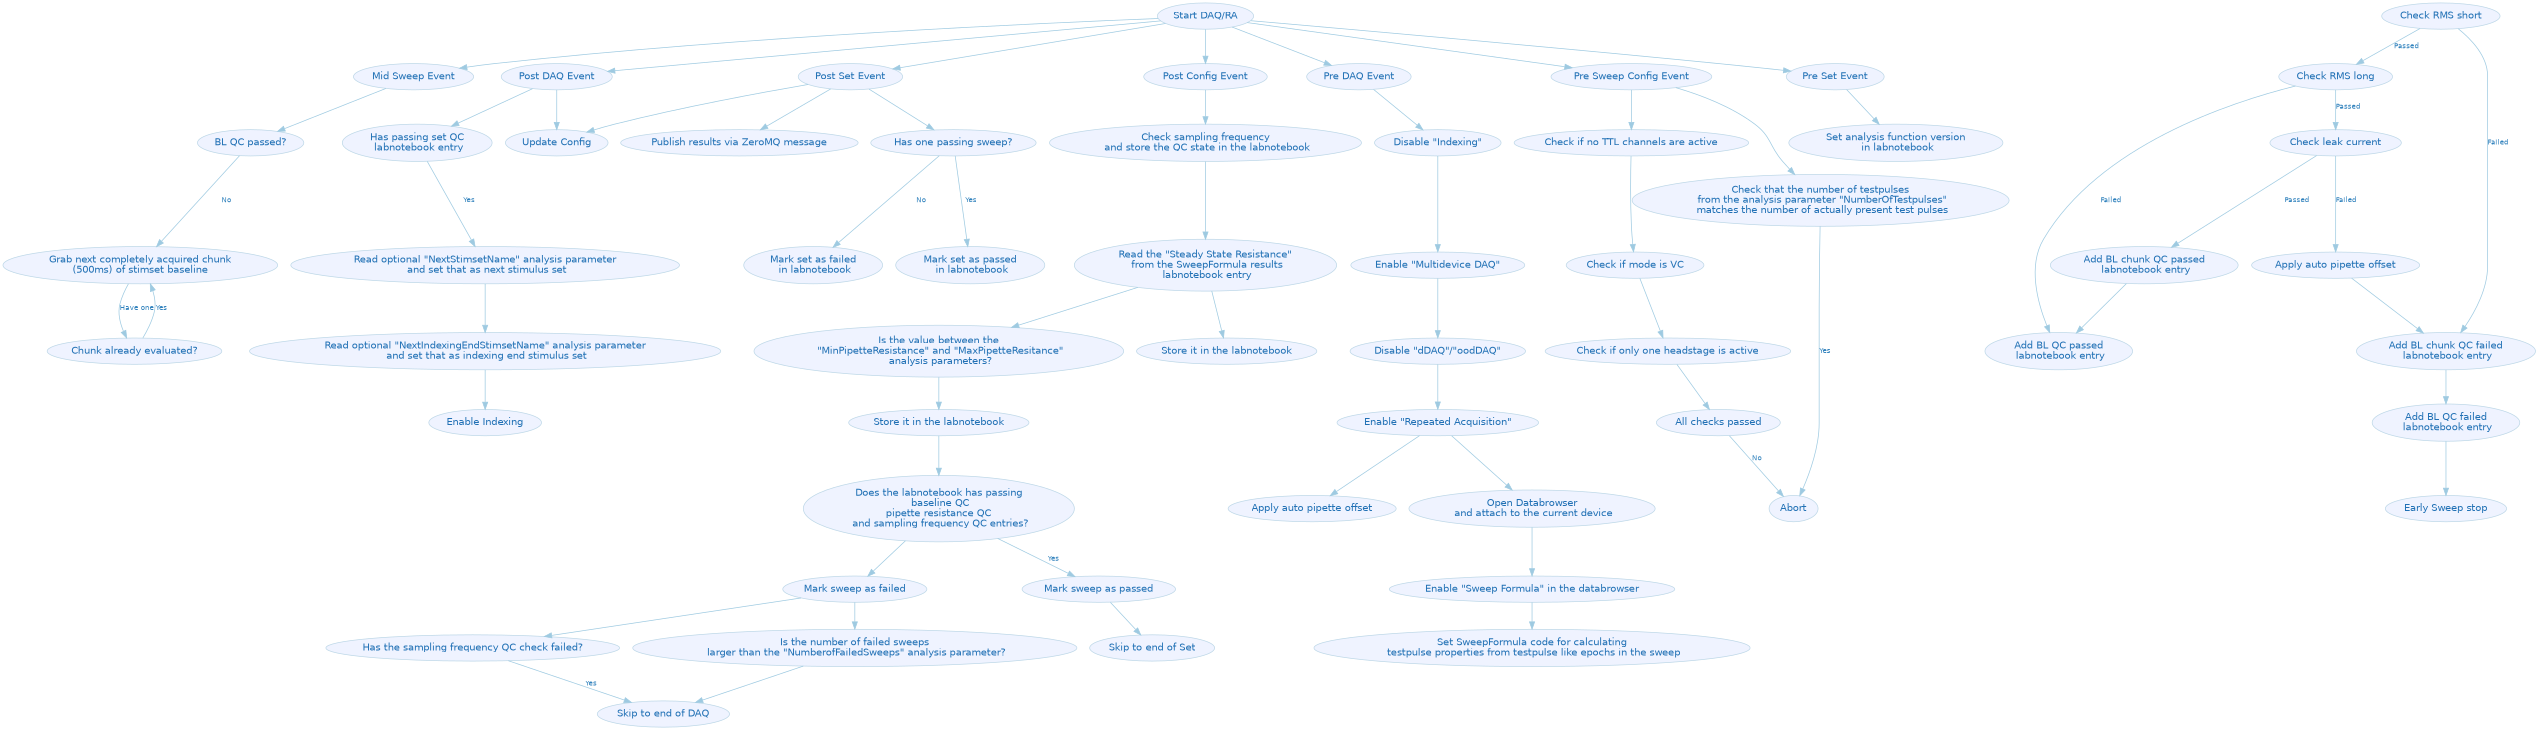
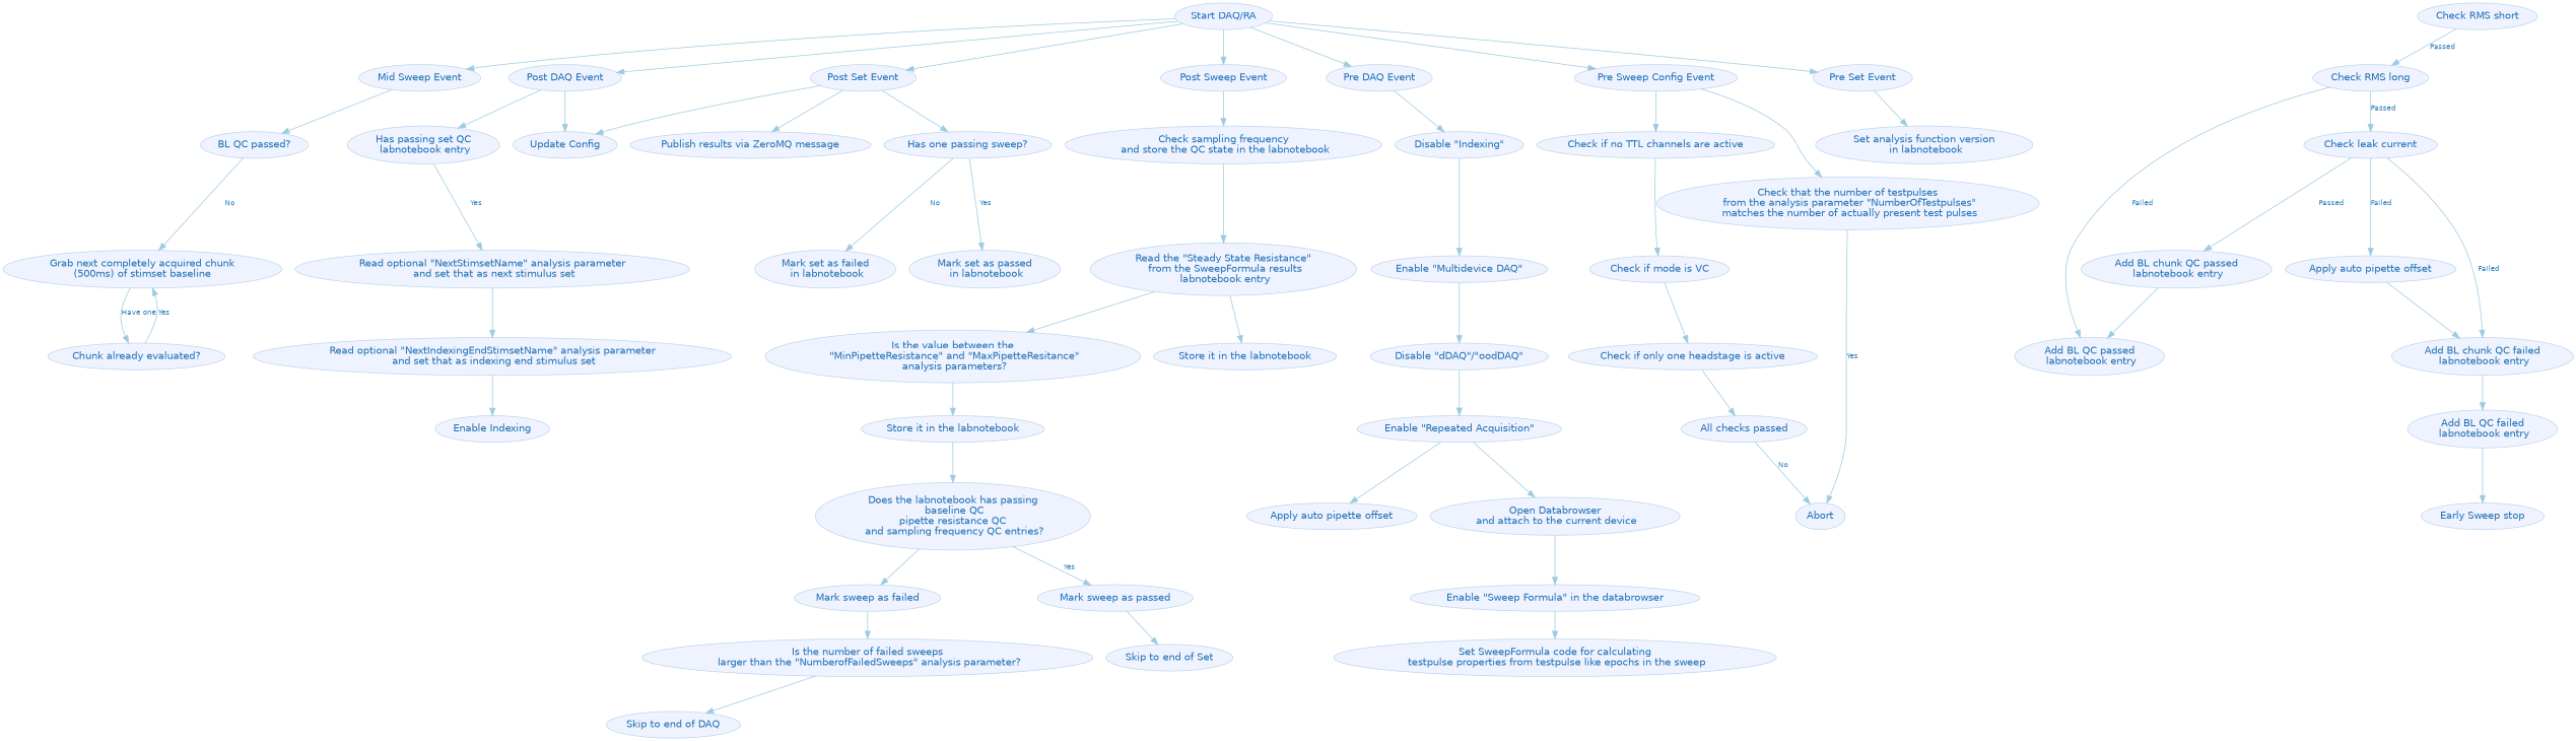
  digraph {
    color=white
    compound=true
    fontcolor=black
    fontname=Helvetica
    fontsize=14
    penwidth=0.1
    node [color="#bdd7e7" fillcolor="#eff3ff" fontcolor="#2171b5" fontname=Helvetica fontsize=13 shape=ellipse style=filled]
    edge [color="#9ecae1" fontcolor="#3182bd" fontname=Helvetica fontsize=10 style=solid]
    "Start DAQ/RA"
    "Mid Sweep Event"
    "Post DAQ Event"
    "Post Set Event"
-   "Post Sweep Event" [label="Post Config Event"]
+   "Post Sweep Event"
    n6 [label="Pre DAQ Event"]
    n7 [label="Pre Sweep Config Event"]
    n8 [label="Pre Set Event"]
    "BL QC passed?"
    n10 [label="Update Config"]
    n11 [label="Has passing set QC\n labnotebook entry"]
    n12 [label="Has one passing sweep?"]
    n13 [label="Publish results via ZeroMQ message"]
    n14 [label="Check sampling frequency\n and store the QC state in the labnotebook"]
    n15 [label="Disable \"Indexing\""]
    "Check if no TTL channels are active"
    n17 [label="Check that the number of testpulses\n from the analysis parameter \"NumberOfTestpulses\"\n matches the number of actually present test pulses"]
    n18 [label="Set analysis function version\n in labnotebook"]
    "Grab next completely acquired chunk\n(500ms) of stimset baseline"
    n20 [label="Read optional \"NextStimsetName\" analysis parameter\n and set that as next stimulus set"]
    "Mark set as failed\n in labnotebook"
    "Mark set as passed\n in labnotebook"
    n23 [label="Read the \"Steady State Resistance\"\n from the SweepFormula results\n labnotebook entry"]
    "Enable \"Multidevice DAQ\""
    n25 [label="Check if mode is VC"]
    Abort
    "Chunk already evaluated?"
    n28 [label="Read optional \"NextIndexingEndStimsetName\" analysis parameter\n and set that as indexing end stimulus set"]
    n29 [label="Is the value between the\n \"MinPipetteResistance\" and \"MaxPipetteResitance\"\n analysis parameters?"]
    n30 [label="Store it in the labnotebook"]
    "Disable \"dDAQ\"/\"oodDAQ\""
    "Check if only one headstage is active"
    n33 [label="Enable Indexing"]
    n34 [label="Store it in the labnotebook"]
    "Enable \"Repeated Acquisition\""
    "All checks passed"
    n37 [label="Does the labnotebook has passing\n baseline QC\npipette resistance QC\n and sampling frequency QC entries?"]
    n38 [label="Open Databrowser\n and attach to the current device"]
    n39 [label="Apply auto pipette offset"]
    "Check RMS short"
    "Check RMS long"
    n42 [label="Add BL chunk QC failed\n labnotebook entry"]
    n43 [label="Mark sweep as passed"]
    n44 [label="Mark sweep as failed"]
    n45 [label="Enable \"Sweep Formula\" in the databrowser"]
    n46 [label="Check leak current"]
    n47 [label="Add BL QC passed\n labnotebook entry"]
    n48 [label="Add BL QC failed\n labnotebook entry"]
    n49 [label="Skip to end of Set"]
    n50 [label="Is the number of failed sweeps\n larger than the \"NumberofFailedSweeps\" analysis parameter?"]
-   n51 [label="Has the sampling frequency QC check failed?"]
    n52 [label="Set SweepFormula code for calculating\n testpulse properties from testpulse like epochs in the sweep"]
    n53 [label="Add BL chunk QC passed\n labnotebook entry"]
    n54 [label="Apply auto pipette offset"]
    "Early Sweep stop"
    n56 [label="Skip to end of DAQ"]
    "Start DAQ/RA" -> "Mid Sweep Event"
    "Start DAQ/RA" -> "Post DAQ Event"
    "Start DAQ/RA" -> "Post Set Event"
    "Start DAQ/RA" -> "Post Sweep Event"
    "Start DAQ/RA" -> n6
    "Start DAQ/RA" -> n7
    "Start DAQ/RA" -> n8
    "Mid Sweep Event" -> "BL QC passed?"
    "Post DAQ Event" -> n10
    "Post DAQ Event" -> n11
    "Post Set Event" -> n10
    "Post Set Event" -> n12
    "Post Set Event" -> n13
    "Post Sweep Event" -> n14
    n6 -> n15
    n7 -> "Check if no TTL channels are active"
    n7 -> n17
    n8 -> n18
    "BL QC passed?" -> "Grab next completely acquired chunk\n(500ms) of stimset baseline" [label=No]
    n11 -> n20 [label=Yes]
    n12 -> "Mark set as failed\n in labnotebook" [label=No]
    n12 -> "Mark set as passed\n in labnotebook" [label=Yes]
    n14 -> n23
    n15 -> "Enable \"Multidevice DAQ\""
    "Check if no TTL channels are active" -> n25
    n17 -> Abort [label=Yes]
    "Grab next completely acquired chunk\n(500ms) of stimset baseline" -> "Chunk already evaluated?" [label="Have one"]
    n20 -> n28
    n23 -> n29
    n23 -> n30
    "Enable \"Multidevice DAQ\"" -> "Disable \"dDAQ\"/\"oodDAQ\""
    n25 -> "Check if only one headstage is active"
    "Chunk already evaluated?" -> "Grab next completely acquired chunk\n(500ms) of stimset baseline" [label=Yes]
    n28 -> n33
    n29 -> n34
    "Disable \"dDAQ\"/\"oodDAQ\"" -> "Enable \"Repeated Acquisition\""
    "Check if only one headstage is active" -> "All checks passed"
    n34 -> n37
    "Enable \"Repeated Acquisition\"" -> n38
    "Enable \"Repeated Acquisition\"" -> n39
    "All checks passed" -> Abort [label=No]
    n37 -> n43 [label=Yes]
    n37 -> n44
    n38 -> n45
    "Check RMS short" -> "Check RMS long" [label=Passed]
-   "Check RMS short" -> n42 [label=Failed]
+   n46 -> n42 [label=Failed]
    "Check RMS long" -> n46 [label=Passed]
    "Check RMS long" -> n47 [label=Failed]
    n42 -> n48
    n43 -> n49
    n44 -> n50
-   n44 -> n51
    n45 -> n52
    n46 -> n53 [label=Passed]
    n46 -> n54 [label=Failed]
    n48 -> "Early Sweep stop"
    n50 -> n56
-   n51 -> n56 [label=Yes]
    n53 -> n47
    n54 -> n42
  }
